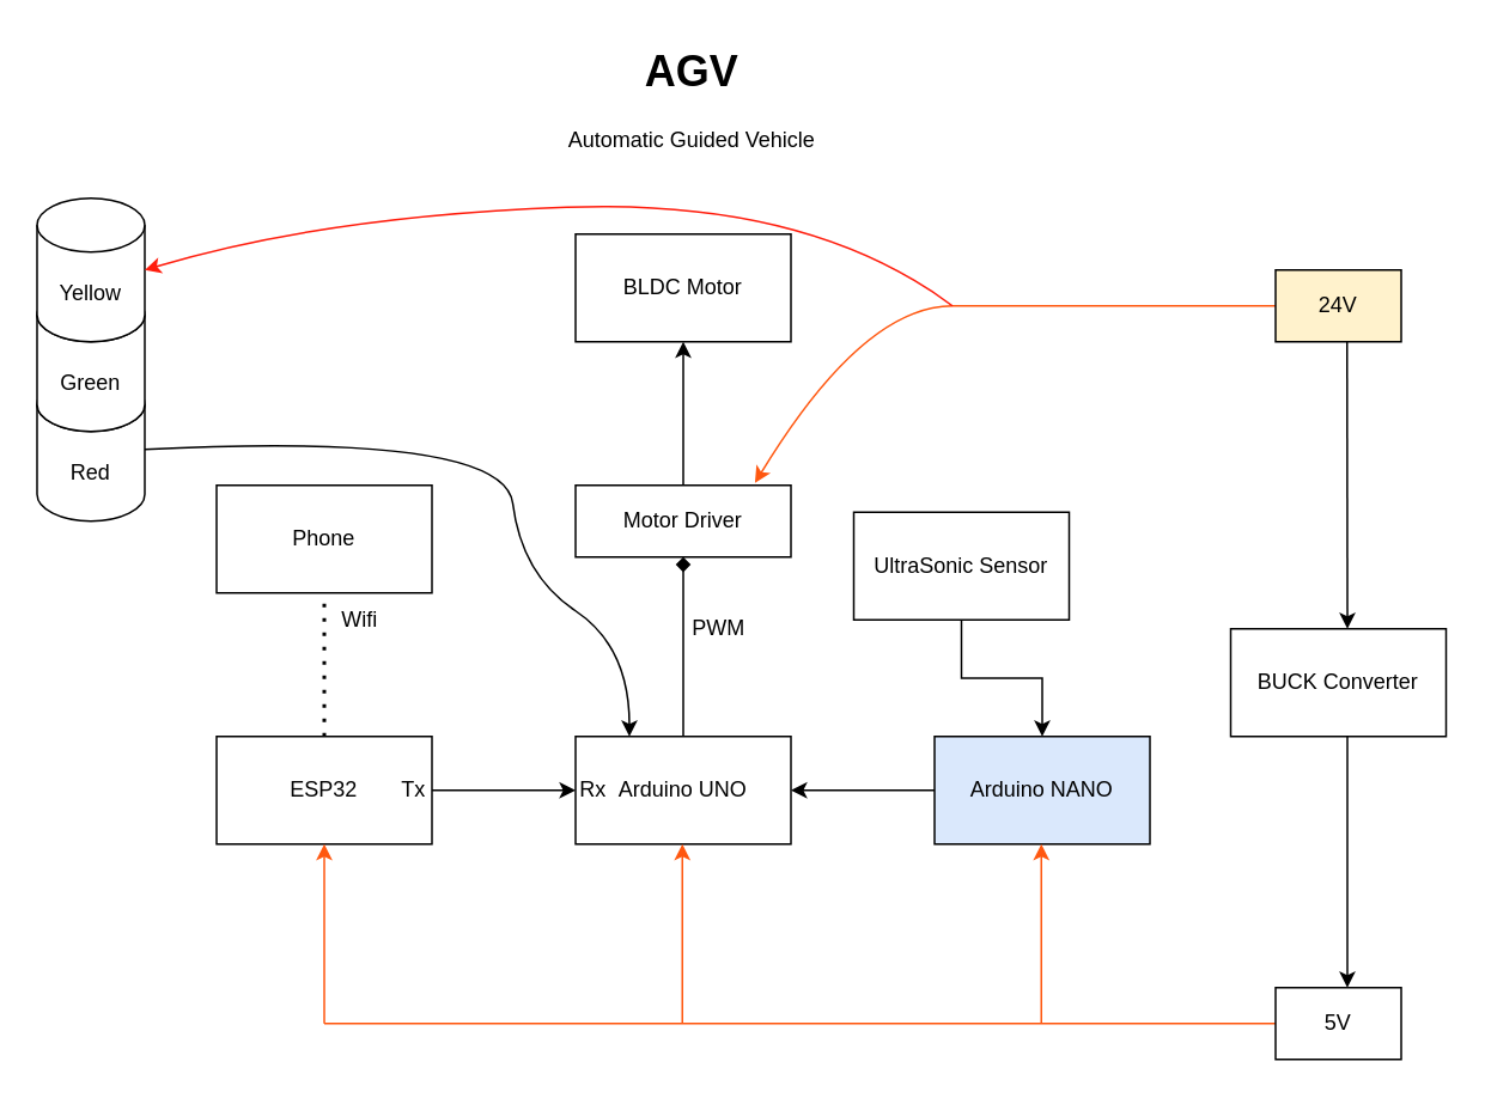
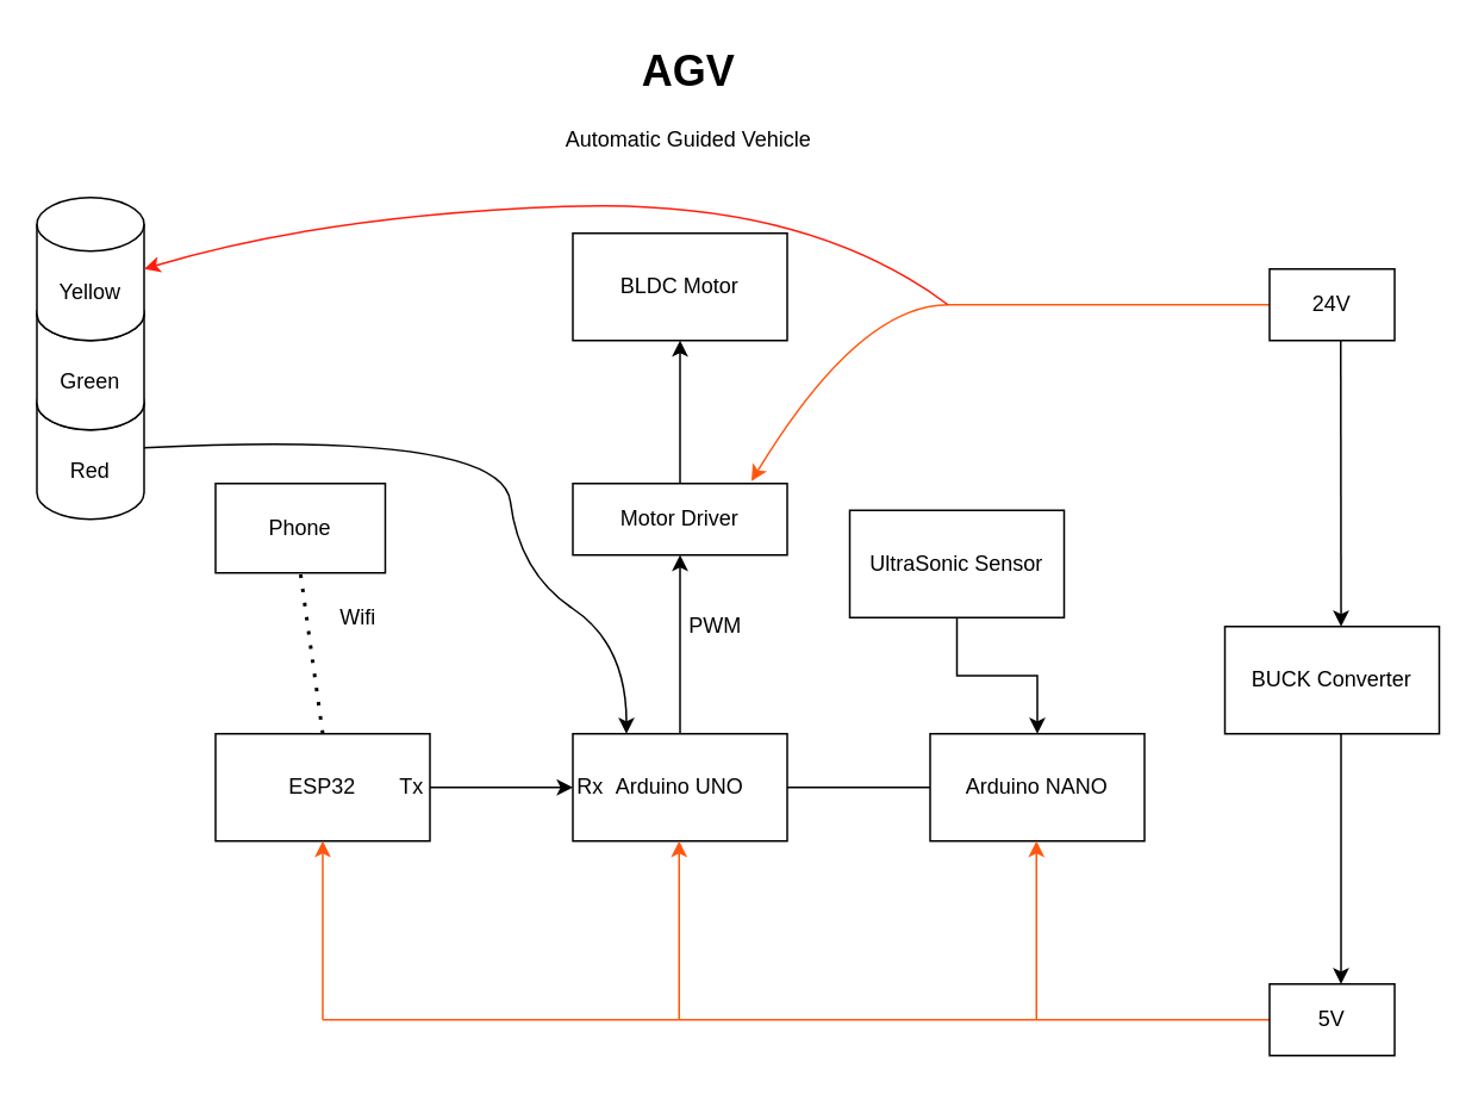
  <mxCell id="0" />
  <mxCell id="1" parent="0" />
  <mxCell id="2" value="&lt;h1&gt;AGV&lt;/h1&gt;&lt;p&gt;Automatic Guided Vehicle&lt;/p&gt;" style="text;html=1;strokeColor=none;fillColor=none;spacing=5;spacingTop=-20;whiteSpace=wrap;overflow=hidden;rounded=0;align=center;" vertex="1" parent="1"><mxGeometry x="290" y="20" width="190" height="120" as="geometry" /></mxCell>
  <mxCell id="3" value="BLDC Motor" style="rounded=0;whiteSpace=wrap;html=1;" vertex="1" parent="1"><mxGeometry x="320" y="130" width="120" height="60" as="geometry" /></mxCell>
  <mxCell id="4" value="" style="edgeStyle=orthogonalEdgeStyle;rounded=0;orthogonalLoop=1;jettySize=auto;html=1;" edge="1" parent="1" source="5" target="3"><mxGeometry relative="1" as="geometry" /></mxCell>
  <mxCell id="5" value="Motor Driver" style="rounded=0;whiteSpace=wrap;html=1;" vertex="1" parent="1"><mxGeometry x="320" y="270" width="120" height="40" as="geometry" /></mxCell>
- <mxCell id="6" value="" style="edgeStyle=orthogonalEdgeStyle;rounded=0;orthogonalLoop=1;jettySize=auto;html=1;endArrow=diamond;" edge="1" parent="1" source="7" target="5"><mxGeometry relative="1" as="geometry" /></mxCell>
+ <mxCell id="6" value="" style="edgeStyle=orthogonalEdgeStyle;rounded=0;orthogonalLoop=1;jettySize=auto;html=1;" edge="1" parent="1" source="7" target="5"><mxGeometry relative="1" as="geometry" /></mxCell>
  <mxCell id="7" value="Arduino UNO" style="whiteSpace=wrap;html=1;rounded=0;" vertex="1" parent="1"><mxGeometry x="320" y="410" width="120" height="60" as="geometry" /></mxCell>
- <mxCell id="8" value="" style="edgeStyle=orthogonalEdgeStyle;rounded=0;orthogonalLoop=1;jettySize=auto;html=1;" edge="1" parent="1" source="9" target="7"><mxGeometry relative="1" as="geometry" /></mxCell>
- <mxCell id="9" value="Arduino NANO" style="whiteSpace=wrap;html=1;rounded=0;fillColor=#dae8fc;" vertex="1" parent="1"><mxGeometry x="520" y="410" width="120" height="60" as="geometry" /></mxCell>
+ <mxCell id="8" value="" style="edgeStyle=orthogonalEdgeStyle;rounded=0;orthogonalLoop=1;jettySize=auto;html=1;endArrow=none;" edge="1" parent="1" source="9" target="7"><mxGeometry relative="1" as="geometry" /></mxCell>
+ <mxCell id="9" value="Arduino NANO" style="whiteSpace=wrap;html=1;rounded=0;" vertex="1" parent="1"><mxGeometry x="520" y="410" width="120" height="60" as="geometry" /></mxCell>
  <mxCell id="10" value="" style="edgeStyle=orthogonalEdgeStyle;rounded=0;orthogonalLoop=1;jettySize=auto;html=1;" edge="1" parent="1" source="11" target="9"><mxGeometry relative="1" as="geometry" /></mxCell>
  <mxCell id="11" value="UltraSonic Sensor" style="whiteSpace=wrap;html=1;rounded=0;" vertex="1" parent="1"><mxGeometry x="475" y="285" width="120" height="60" as="geometry" /></mxCell>
  <mxCell id="12" value="" style="edgeStyle=orthogonalEdgeStyle;rounded=0;orthogonalLoop=1;jettySize=auto;html=1;" edge="1" parent="1" source="13" target="7"><mxGeometry relative="1" as="geometry" /></mxCell>
  <mxCell id="13" value="ESP32" style="whiteSpace=wrap;html=1;rounded=0;" vertex="1" parent="1"><mxGeometry x="120" y="410" width="120" height="60" as="geometry" /></mxCell>
- <mxCell id="14" value="Phone" style="whiteSpace=wrap;html=1;rounded=0;" vertex="1" parent="1"><mxGeometry x="120" y="270" width="120" height="60" as="geometry" /></mxCell>
+ <mxCell id="14" value="Phone" style="whiteSpace=wrap;html=1;rounded=0;" vertex="1" parent="1"><mxGeometry x="120" y="270" width="95" height="50" as="geometry" /></mxCell>
  <mxCell id="15" value="" style="endArrow=none;dashed=1;html=1;dashPattern=1 3;strokeWidth=2;rounded=0;entryX=0.5;entryY=1;entryDx=0;entryDy=0;exitX=0.5;exitY=0;exitDx=0;exitDy=0;" edge="1" parent="1" source="13" target="14"><mxGeometry width="50" height="50" relative="1" as="geometry"><mxPoint x="180" y="400" as="sourcePoint" /><mxPoint x="440" y="380" as="targetPoint" /></mxGeometry></mxCell>
  <mxCell id="16" value="Wifi" style="text;html=1;strokeColor=none;fillColor=none;align=center;verticalAlign=middle;whiteSpace=wrap;rounded=0;rotation=0;" vertex="1" parent="1"><mxGeometry x="170" y="330" width="60" height="30" as="geometry" /></mxCell>
  <mxCell id="17" value="" style="endArrow=classic;html=1;rounded=0;fontColor=#FF6026;strokeColor=#FF570F;entryX=0.5;entryY=1;entryDx=0;entryDy=0;" edge="1" parent="1" target="13"><mxGeometry width="50" height="50" relative="1" as="geometry"><mxPoint x="180" y="570" as="sourcePoint" /><mxPoint x="180" y="520" as="targetPoint" /></mxGeometry></mxCell>
  <mxCell id="18" value="" style="endArrow=classic;html=1;rounded=0;fontColor=#FF6026;strokeColor=#FF570F;entryX=0.5;entryY=1;entryDx=0;entryDy=0;" edge="1" parent="1"><mxGeometry width="50" height="50" relative="1" as="geometry"><mxPoint x="379.5" y="570" as="sourcePoint" /><mxPoint x="379.5" y="470" as="targetPoint" /></mxGeometry></mxCell>
  <mxCell id="19" value="" style="endArrow=classic;html=1;rounded=0;fontColor=#FF6026;strokeColor=#FF570F;entryX=0.5;entryY=1;entryDx=0;entryDy=0;" edge="1" parent="1"><mxGeometry width="50" height="50" relative="1" as="geometry"><mxPoint x="579.5" y="570" as="sourcePoint" /><mxPoint x="579.5" y="470" as="targetPoint" /></mxGeometry></mxCell>
  <mxCell id="20" value="" style="endArrow=none;html=1;rounded=0;fontColor=#FF6026;strokeColor=#FF570F;" edge="1" parent="1"><mxGeometry width="50" height="50" relative="1" as="geometry"><mxPoint x="180" y="570" as="sourcePoint" /><mxPoint x="710" y="570" as="targetPoint" /></mxGeometry></mxCell>
  <mxCell id="21" value="&lt;font color=&quot;#000000&quot;&gt;5V&lt;/font&gt;" style="rounded=0;whiteSpace=wrap;html=1;fontColor=#FF6026;" vertex="1" parent="1"><mxGeometry x="710" y="550" width="70" height="40" as="geometry" /></mxCell>
  <mxCell id="22" value="Tx" style="text;html=1;strokeColor=none;fillColor=none;align=center;verticalAlign=middle;whiteSpace=wrap;rounded=0;fontColor=#000000;" vertex="1" parent="1"><mxGeometry x="220" y="436.25" width="20" height="7.5" as="geometry" /></mxCell>
  <mxCell id="23" value="Rx" style="text;html=1;strokeColor=none;fillColor=none;align=center;verticalAlign=middle;whiteSpace=wrap;rounded=0;fontColor=#000000;" vertex="1" parent="1"><mxGeometry x="320" y="436.25" width="20" height="7.5" as="geometry" /></mxCell>
  <mxCell id="24" value="" style="curved=1;endArrow=classic;html=1;rounded=0;fontColor=#000000;strokeColor=#FF570F;entryX=0.833;entryY=-0.033;entryDx=0;entryDy=0;entryPerimeter=0;" edge="1" parent="1" target="5"><mxGeometry width="50" height="50" relative="1" as="geometry"><mxPoint x="710" y="170" as="sourcePoint" /><mxPoint x="550" y="130" as="targetPoint" /><Array as="points"><mxPoint x="580" y="170" /><mxPoint x="480" y="170" /></Array></mxGeometry></mxCell>
- <mxCell id="25" value="&lt;font color=&quot;#000000&quot;&gt;24V&lt;/font&gt;" style="rounded=0;whiteSpace=wrap;html=1;fontColor=#FF6026;fillColor=#fff2cc;" vertex="1" parent="1"><mxGeometry x="710" y="150" width="70" height="40" as="geometry" /></mxCell>
+ <mxCell id="25" value="&lt;font color=&quot;#000000&quot;&gt;24V&lt;/font&gt;" style="rounded=0;whiteSpace=wrap;html=1;fontColor=#FF6026;" vertex="1" parent="1"><mxGeometry x="710" y="150" width="70" height="40" as="geometry" /></mxCell>
  <mxCell id="26" value="PWM" style="text;html=1;strokeColor=none;fillColor=none;align=center;verticalAlign=middle;whiteSpace=wrap;rounded=0;fontColor=#000000;" vertex="1" parent="1"><mxGeometry x="390" y="340" width="20" height="20" as="geometry" /></mxCell>
  <mxCell id="27" value="BUCK Converter" style="rounded=0;whiteSpace=wrap;html=1;fontColor=#000000;" vertex="1" parent="1"><mxGeometry x="685" y="350" width="120" height="60" as="geometry" /></mxCell>
  <mxCell id="28" value="" style="endArrow=classic;html=1;rounded=0;fontColor=#000000;strokeColor=#000000;entryX=0.542;entryY=0;entryDx=0;entryDy=0;entryPerimeter=0;exitX=0.569;exitY=1.002;exitDx=0;exitDy=0;exitPerimeter=0;" edge="1" parent="1" source="25" target="27"><mxGeometry width="50" height="50" relative="1" as="geometry"><mxPoint x="420" y="380" as="sourcePoint" /><mxPoint x="470" y="330" as="targetPoint" /></mxGeometry></mxCell>
  <mxCell id="29" value="" style="endArrow=classic;html=1;rounded=0;fontColor=#000000;strokeColor=#000000;exitX=0.569;exitY=1.002;exitDx=0;exitDy=0;exitPerimeter=0;" edge="1" parent="1"><mxGeometry width="50" height="50" relative="1" as="geometry"><mxPoint x="750" y="410" as="sourcePoint" /><mxPoint x="750" y="550" as="targetPoint" /></mxGeometry></mxCell>
  <mxCell id="30" value="Red" style="shape=cylinder3;whiteSpace=wrap;html=1;boundedLbl=1;backgroundOutline=1;size=15;fontColor=#000000;" vertex="1" parent="1"><mxGeometry x="20" y="210" width="60" height="80" as="geometry" /></mxCell>
  <mxCell id="31" value="Green" style="shape=cylinder3;whiteSpace=wrap;html=1;boundedLbl=1;backgroundOutline=1;size=15;fontColor=#000000;" vertex="1" parent="1"><mxGeometry x="20" y="160" width="60" height="80" as="geometry" /></mxCell>
  <mxCell id="32" value="Yellow" style="shape=cylinder3;whiteSpace=wrap;html=1;boundedLbl=1;backgroundOutline=1;size=15;fontColor=#000000;" vertex="1" parent="1"><mxGeometry x="20" y="110" width="60" height="80" as="geometry" /></mxCell>
  <mxCell id="33" value="" style="curved=1;endArrow=classic;html=1;rounded=0;fontColor=#000000;strokeColor=#000000;exitX=1;exitY=0.5;exitDx=0;exitDy=0;exitPerimeter=0;entryX=0.25;entryY=0;entryDx=0;entryDy=0;" edge="1" parent="1" source="30" target="7"><mxGeometry width="50" height="50" relative="1" as="geometry"><mxPoint x="290" y="340" as="sourcePoint" /><mxPoint x="340" y="290" as="targetPoint" /><Array as="points"><mxPoint x="280" y="240" /><mxPoint x="290" y="320" /><mxPoint x="350" y="360" /></Array></mxGeometry></mxCell>
  <mxCell id="34" value="" style="curved=1;endArrow=classic;html=1;rounded=0;fontColor=#000000;strokeColor=#FF1D0D;entryX=1;entryY=0.5;entryDx=0;entryDy=0;entryPerimeter=0;" edge="1" parent="1" target="32"><mxGeometry width="50" height="50" relative="1" as="geometry"><mxPoint x="530" y="170" as="sourcePoint" /><mxPoint x="230" y="120" as="targetPoint" /><Array as="points"><mxPoint x="530" y="170" /><mxPoint x="450" y="110" /><mxPoint x="180" y="120" /></Array></mxGeometry></mxCell>
